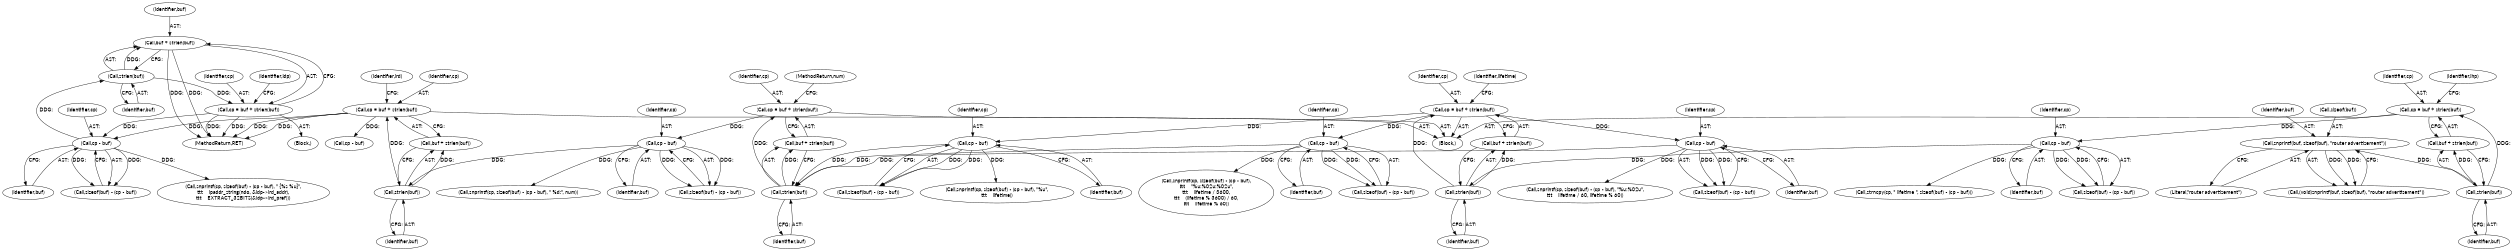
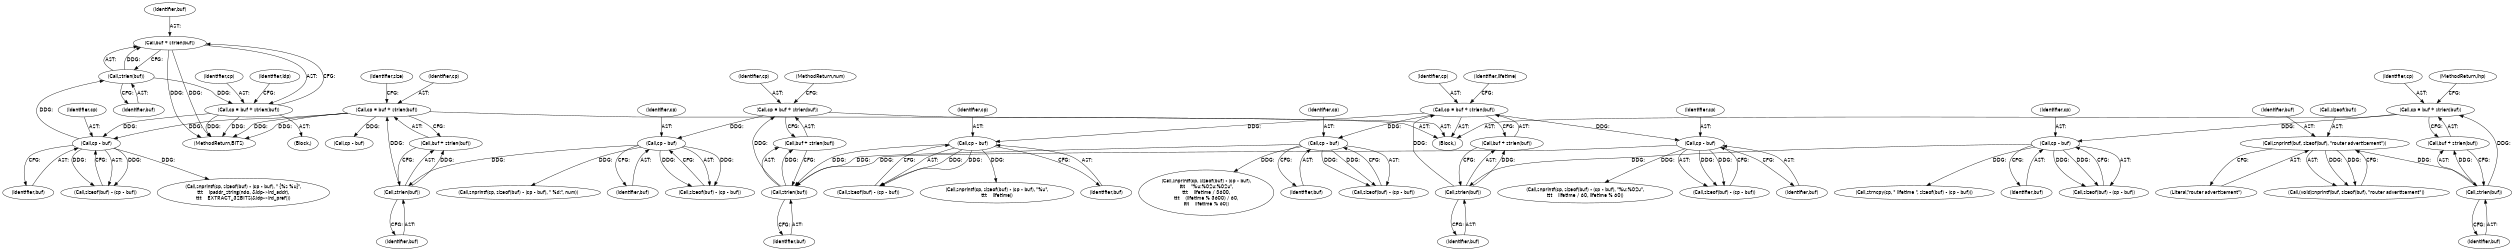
  digraph {
    fontname=Lato
    node [fontname=Lato]
    edge [fontname=Lato]
    n1 [label="(Call,buf + strlen(buf))"]
    n2 [label="(Call,strlen(buf))"]
    n3 [label="(Call,cp = buf + strlen(buf))"]
-   n4 [label="(MethodReturn,RET)"]
+   n4 [label="(MethodReturn,BITS)"]
    n5 [label="(Identifier,buf)"]
    n6 [label="(Call,cp - buf)"]
    n7 [label="(Block,)"]
    n8 [label="(Identifier,buf)"]
    n9 [label="(Call,sizeof(buf) - (cp - buf))"]
    n10 [label="(Call,snprintf(cp, sizeof(buf) - (cp - buf), \" {%s %u}\",\n\t\t\t    ipaddr_string(ndo, &idp->ird_addr),\n\t\t\t    EXTRACT_32BITS(&idp->ird_pref)))"]
    n11 [label="(Call,cp = buf + strlen(buf))"]
    n12 [label="(Call,cp - buf)"]
    n13 [label="(Call,buf + strlen(buf))"]
    n14 [label="(Block,)"]
    n15 [label="(Call,strlen(buf))"]
    n16 [label="(Identifier,buf)"]
    n17 [label="(Call,cp - buf)"]
    n18 [label="(Call,sizeof(buf) - (cp - buf))"]
    n19 [label="(Call,snprintf(cp, sizeof(buf) - (cp - buf), \" %d:\", num))"]
    n20 [label="(Identifier,buf)"]
    n21 [label="(Call,cp = buf + strlen(buf))"]
    n22 [label="(Call,buf + strlen(buf))"]
    n23 [label="(Call,strlen(buf))"]
    n24 [label="(Identifier,buf)"]
    n25 [label="(Call,cp - buf)"]
    n26 [label="(Identifier,buf)"]
    n27 [label="(Call,sizeof(buf) - (cp - buf))"]
    n28 [label="(Call,snprintf(cp, sizeof(buf) - (cp - buf),\n\t\t\t    \"%u:%02u:%02u\",\n\t\t\t    lifetime / 3600,\n\t\t\t    (lifetime % 3600) / 60,\n\t\t\t    lifetime % 60))"]
    n29 [label="(Call,cp = buf + strlen(buf))"]
    n30 [label="(Call,cp - buf)"]
    n31 [label="(Call,cp - buf)"]
    n32 [label="(Call,buf + strlen(buf))"]
    n33 [label="(Identifier,buf)"]
    n34 [label="(Call,sizeof(buf) - (cp - buf))"]
    n35 [label="(Call,snprintf(cp, sizeof(buf) - (cp - buf), \"%u\",\n\t\t\t    lifetime))"]
    n36 [label="(Call,snprintf(cp, sizeof(buf) - (cp - buf), \"%u:%02u\",\n\t\t\t    lifetime / 60, lifetime % 60))"]
    n37 [label="(Identifier,buf)"]
    n38 [label="(Call,sizeof(buf) - (cp - buf))"]
    n39 [label="(Call,strlen(buf))"]
    n40 [label="(Identifier,buf)"]
    n41 [label="(Call,cp - buf)"]
    n42 [label="(Identifier,buf)"]
    n43 [label="(Call,sizeof(buf) - (cp - buf))"]
    n44 [label="(Call,strncpy(cp, \" lifetime \", sizeof(buf) - (cp - buf)))"]
    n45 [label="(Call,cp = buf + strlen(buf))"]
    n46 [label="(Call,buf + strlen(buf))"]
    n47 [label="(Call,strlen(buf))"]
    n48 [label="(Identifier,buf)"]
    n49 [label="(Call,snprintf(buf, sizeof(buf), \"router advertisement\"))"]
    n50 [label="(Call,(void)snprintf(buf, sizeof(buf), \"router advertisement\"))"]
    n51 [label="(Literal,\"router advertisement\")"]
    n52 [label="(Identifier,cp)"]
    n53 [label="(Identifier,buf)"]
    n54 [label="(Identifier,cp)"]
    n55 [label="(Identifier,cp)"]
-   n56 [label="(Identifier,ird)"]
+   n56 [label="(Identifier,size)"]
    n57 [label="(Identifier,cp)"]
    n58 [label="(Identifier,cp)"]
    n59 [label="(Identifier,cp)"]
    n60 [label="(Identifier,cp)"]
    n61 [label="(Identifier,cp)"]
    n62 [label="(Identifier,cp)"]
    n63 [label="(MethodReturn,num)"]
    n64 [label="(Call,sizeof(buf))"]
    n65 [label="(Identifier,idp)"]
    n66 [label="(Identifier,buf)"]
    n67 [label="(Identifier,lifetime)"]
-   n68 [label="(Identifier,ihp)"]
+   n68 [label="(MethodReturn,ihp)"]
    n69 [label="(Identifier,cp)"]
    n70 [label="(Identifier,cp)"]
    n1 -> n2 [label="CFG: "]
    n1 -> n3 [label="AST: "]
    n1 -> n4 [label="DDG: "]
    n1 -> n4 [label="DDG: "]
    n2 -> n1 [label="AST: "]
    n2 -> n1 [label="DDG: "]
    n2 -> n3 [label="DDG: "]
    n2 -> n5 [label="CFG: "]
    n3 -> n1 [label="CFG: "]
    n3 -> n4 [label="DDG: "]
    n3 -> n4 [label="DDG: "]
    n3 -> n6 [label="DDG: "]
    n3 -> n7 [label="AST: "]
    n5 -> n2 [label="AST: "]
    n6 -> n2 [label="DDG: "]
    n6 -> n8 [label="CFG: "]
    n6 -> n9 [label="AST: "]
    n6 -> n9 [label="DDG: "]
    n6 -> n9 [label="DDG: "]
    n6 -> n10 [label="DDG: "]
    n8 -> n6 [label="AST: "]
    n9 -> n6 [label="CFG: "]
    n11 -> n4 [label="DDG: "]
    n11 -> n4 [label="DDG: "]
    n11 -> n6 [label="DDG: "]
    n11 -> n12 [label="DDG: "]
    n11 -> n13 [label="CFG: "]
    n11 -> n14 [label="AST: "]
    n13 -> n11 [label="AST: "]
    n13 -> n15 [label="CFG: "]
    n15 -> n11 [label="DDG: "]
    n15 -> n13 [label="AST: "]
    n15 -> n13 [label="DDG: "]
    n15 -> n16 [label="CFG: "]
    n16 -> n15 [label="AST: "]
    n17 -> n15 [label="DDG: "]
    n17 -> n18 [label="AST: "]
    n17 -> n18 [label="DDG: "]
    n17 -> n18 [label="DDG: "]
    n17 -> n19 [label="DDG: "]
    n17 -> n20 [label="CFG: "]
    n18 -> n17 [label="CFG: "]
    n20 -> n17 [label="AST: "]
    n21 -> n14 [label="AST: "]
    n21 -> n17 [label="DDG: "]
    n21 -> n22 [label="CFG: "]
    n22 -> n21 [label="AST: "]
    n22 -> n23 [label="CFG: "]
    n23 -> n21 [label="DDG: "]
    n23 -> n22 [label="AST: "]
    n23 -> n22 [label="DDG: "]
    n23 -> n24 [label="CFG: "]
    n24 -> n23 [label="AST: "]
    n25 -> n23 [label="DDG: "]
    n25 -> n26 [label="CFG: "]
    n25 -> n27 [label="AST: "]
    n25 -> n27 [label="DDG: "]
    n25 -> n27 [label="DDG: "]
    n25 -> n28 [label="DDG: "]
    n26 -> n25 [label="AST: "]
    n27 -> n25 [label="CFG: "]
    n29 -> n14 [label="AST: "]
    n29 -> n25 [label="DDG: "]
    n29 -> n30 [label="DDG: "]
    n29 -> n31 [label="DDG: "]
    n29 -> n32 [label="CFG: "]
    n30 -> n23 [label="DDG: "]
    n30 -> n33 [label="CFG: "]
    n30 -> n34 [label="AST: "]
    n30 -> n34 [label="DDG: "]
    n30 -> n34 [label="DDG: "]
    n30 -> n35 [label="DDG: "]
    n31 -> n23 [label="DDG: "]
    n31 -> n36 [label="DDG: "]
    n31 -> n37 [label="CFG: "]
    n31 -> n38 [label="AST: "]
    n31 -> n38 [label="DDG: "]
    n31 -> n38 [label="DDG: "]
    n32 -> n29 [label="AST: "]
    n32 -> n39 [label="CFG: "]
    n33 -> n30 [label="AST: "]
    n34 -> n30 [label="CFG: "]
    n37 -> n31 [label="AST: "]
    n38 -> n31 [label="CFG: "]
    n39 -> n29 [label="DDG: "]
    n39 -> n32 [label="AST: "]
    n39 -> n32 [label="DDG: "]
    n39 -> n40 [label="CFG: "]
    n40 -> n39 [label="AST: "]
    n41 -> n39 [label="DDG: "]
    n41 -> n42 [label="CFG: "]
    n41 -> n43 [label="AST: "]
    n41 -> n43 [label="DDG: "]
    n41 -> n43 [label="DDG: "]
    n41 -> n44 [label="DDG: "]
    n42 -> n41 [label="AST: "]
    n43 -> n41 [label="CFG: "]
    n45 -> n14 [label="AST: "]
    n45 -> n41 [label="DDG: "]
    n45 -> n46 [label="CFG: "]
    n46 -> n45 [label="AST: "]
    n46 -> n47 [label="CFG: "]
    n47 -> n45 [label="DDG: "]
    n47 -> n46 [label="AST: "]
    n47 -> n46 [label="DDG: "]
    n47 -> n48 [label="CFG: "]
    n48 -> n47 [label="AST: "]
    n49 -> n47 [label="DDG: "]
    n49 -> n50 [label="AST: "]
    n49 -> n50 [label="DDG: "]
    n49 -> n50 [label="DDG: "]
    n49 -> n51 [label="CFG: "]
    n50 -> n49 [label="CFG: "]
    n51 -> n49 [label="AST: "]
    n52 -> n29 [label="AST: "]
    n53 -> n49 [label="AST: "]
    n54 -> n25 [label="AST: "]
    n55 -> n30 [label="AST: "]
    n56 -> n11 [label="CFG: "]
    n57 -> n31 [label="AST: "]
    n58 -> n11 [label="AST: "]
    n59 -> n21 [label="AST: "]
    n60 -> n3 [label="AST: "]
    n61 -> n45 [label="AST: "]
    n62 -> n6 [label="AST: "]
    n63 -> n21 [label="CFG: "]
    n64 -> n49 [label="AST: "]
    n65 -> n3 [label="CFG: "]
    n66 -> n1 [label="AST: "]
    n67 -> n29 [label="CFG: "]
    n68 -> n45 [label="CFG: "]
    n69 -> n17 [label="AST: "]
    n70 -> n41 [label="AST: "]
  }
